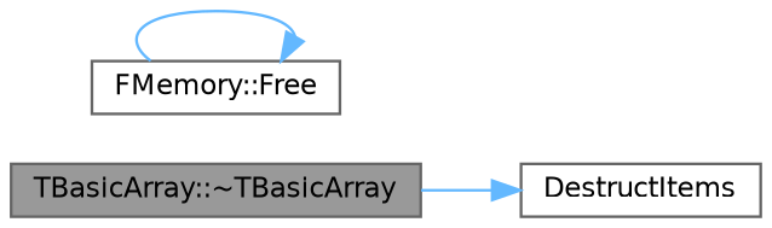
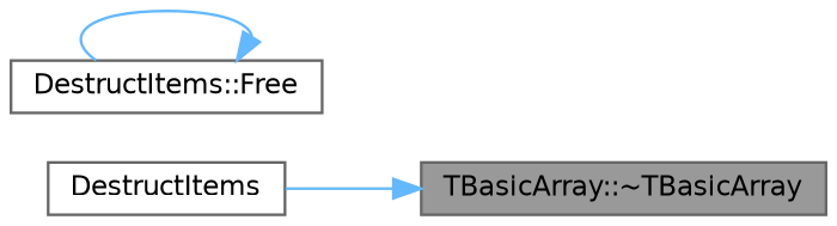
  digraph {
    rankdir=LR
    node [color=grey40 fillcolor=white fontname=Helvetica fontsize=10 shape=box style=filled]
    edge [color=steelblue1 fontname=Helvetica fontsize=10 labelfontname=Helvetica labelfontsize=10 style=solid]
    n1 [color=gray40 fillcolor=grey60 fontcolor=black height=0.2 label="TBasicArray::~TBasicArray" width=0.4]
    n2 [height=0.2 label=DestructItems width=0.4]
-   n3 [height=0.2 label="FMemory::Free" width=0.4]
-   n1 -> n2
+   n3 [height=0.2 label="DestructItems::Free" width=0.4]
+   n2 -> n1
    n3 -> n3
  }
